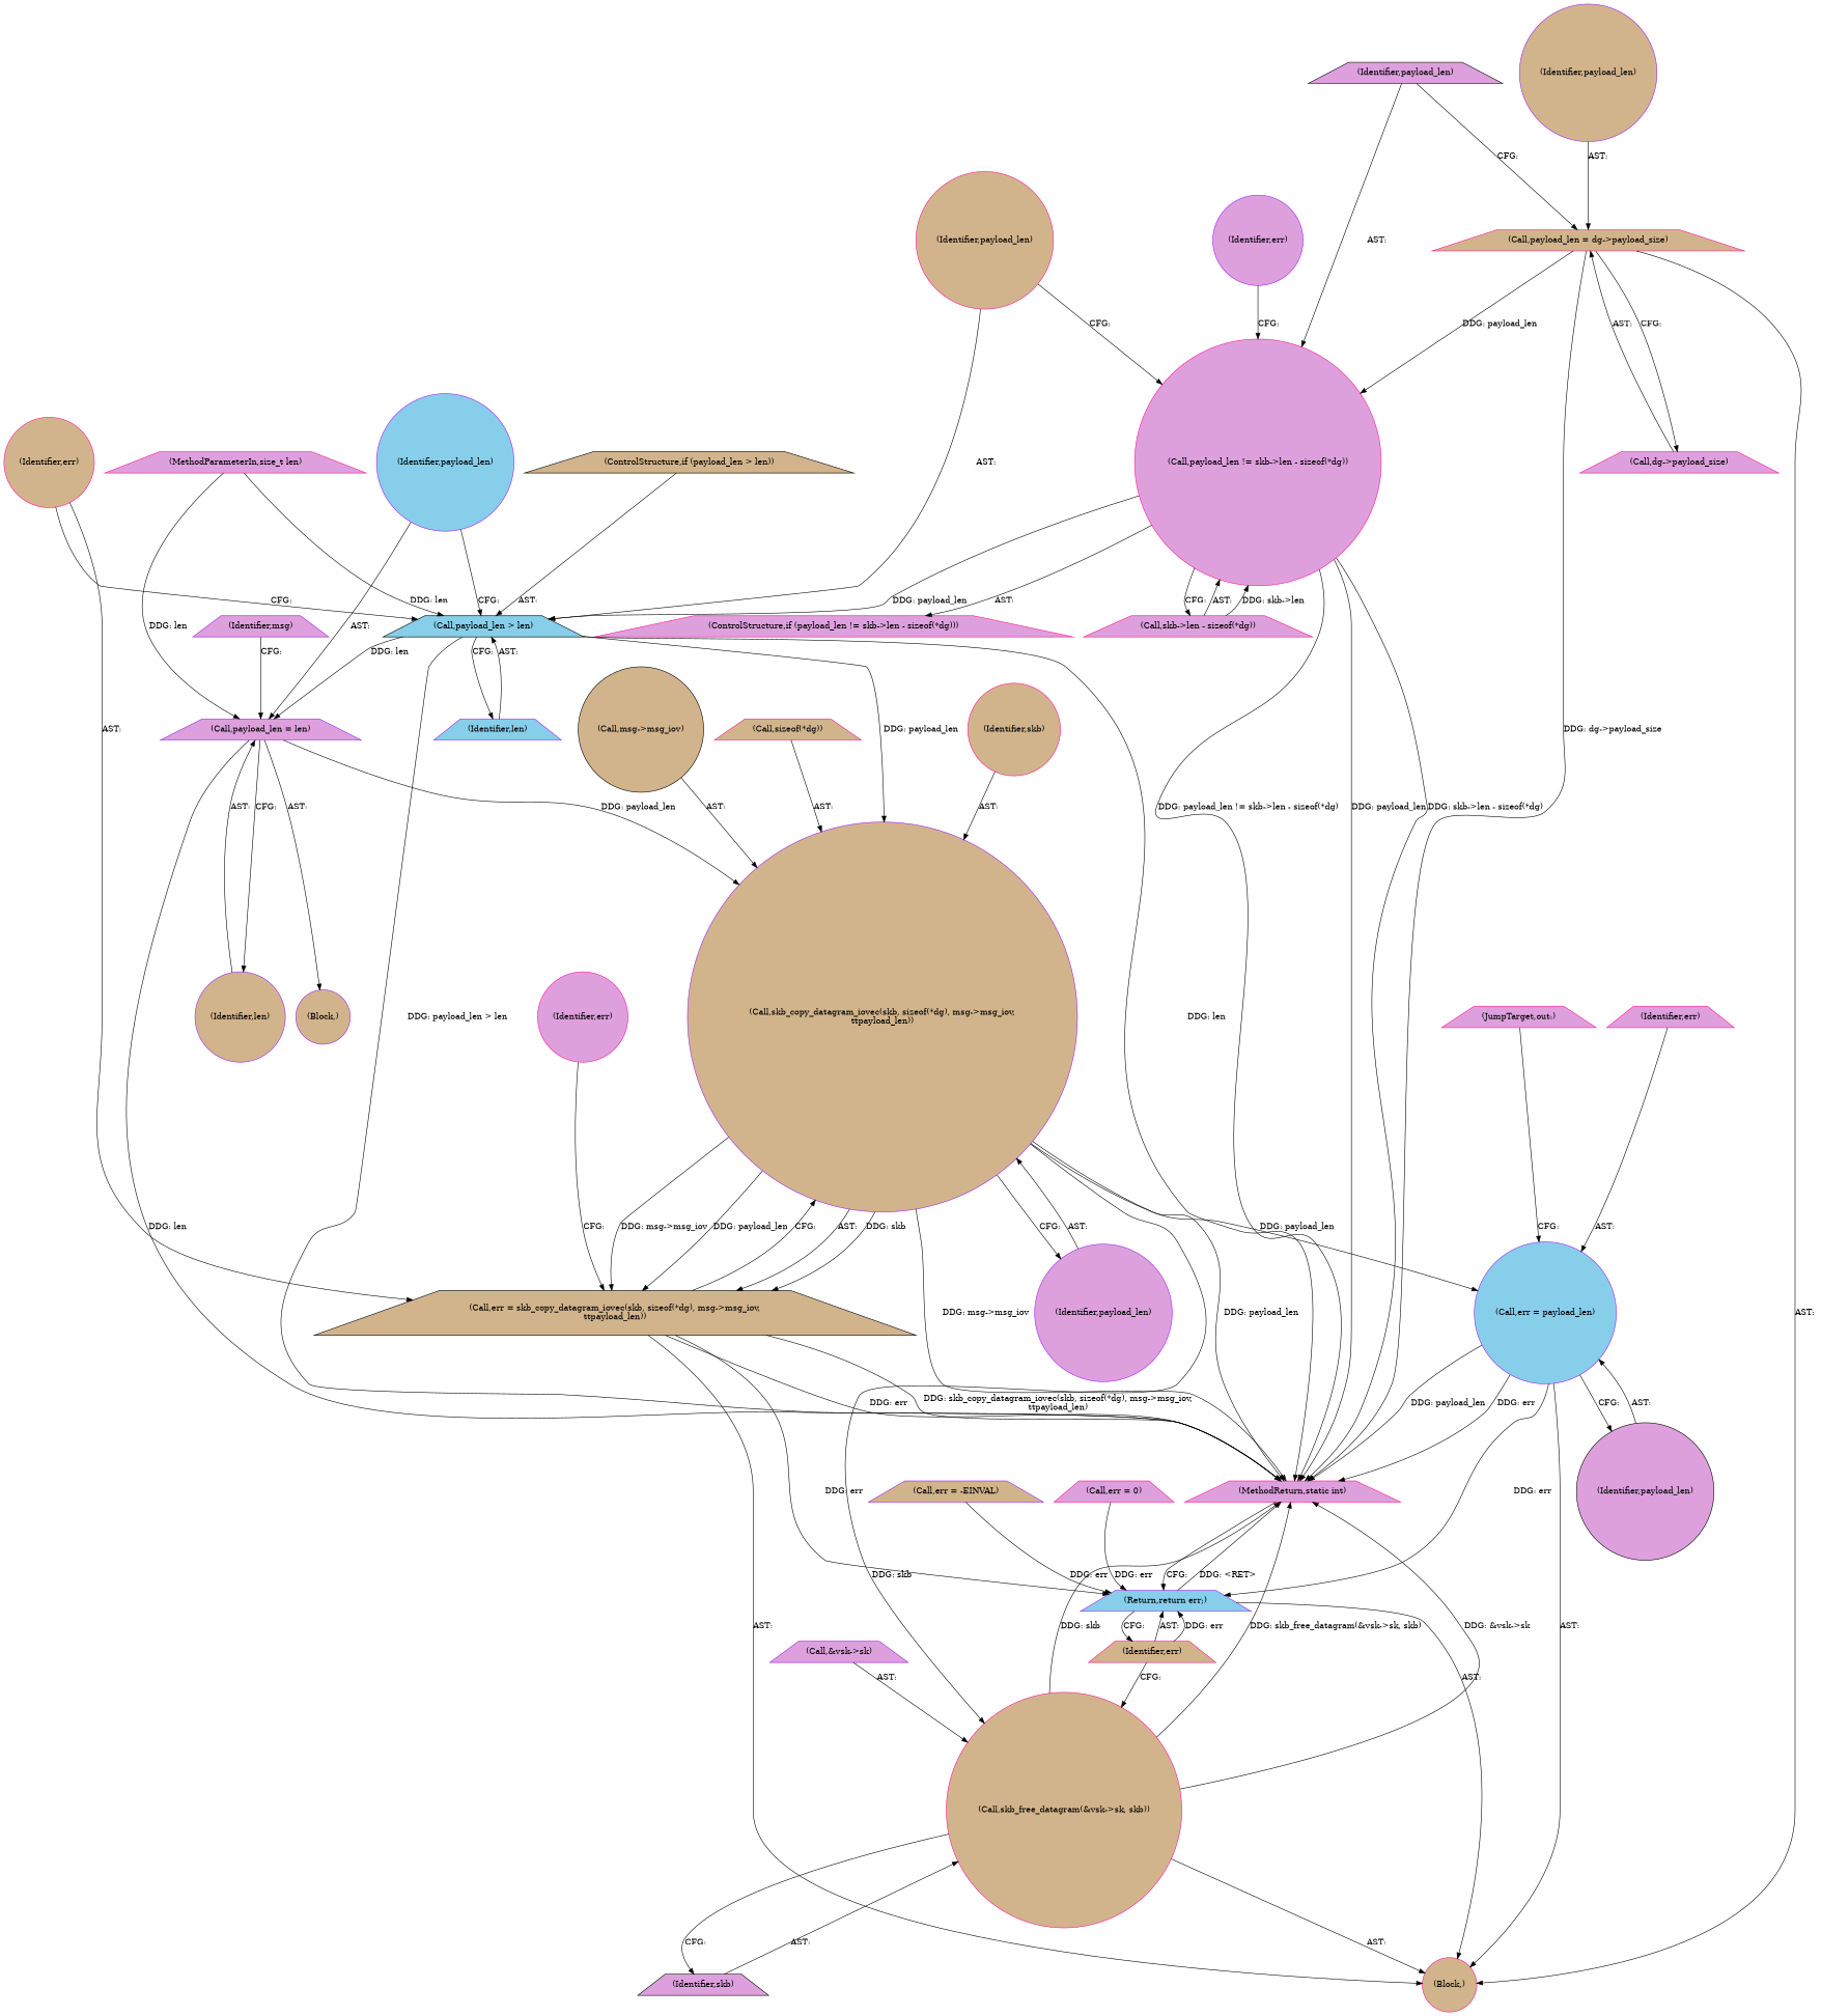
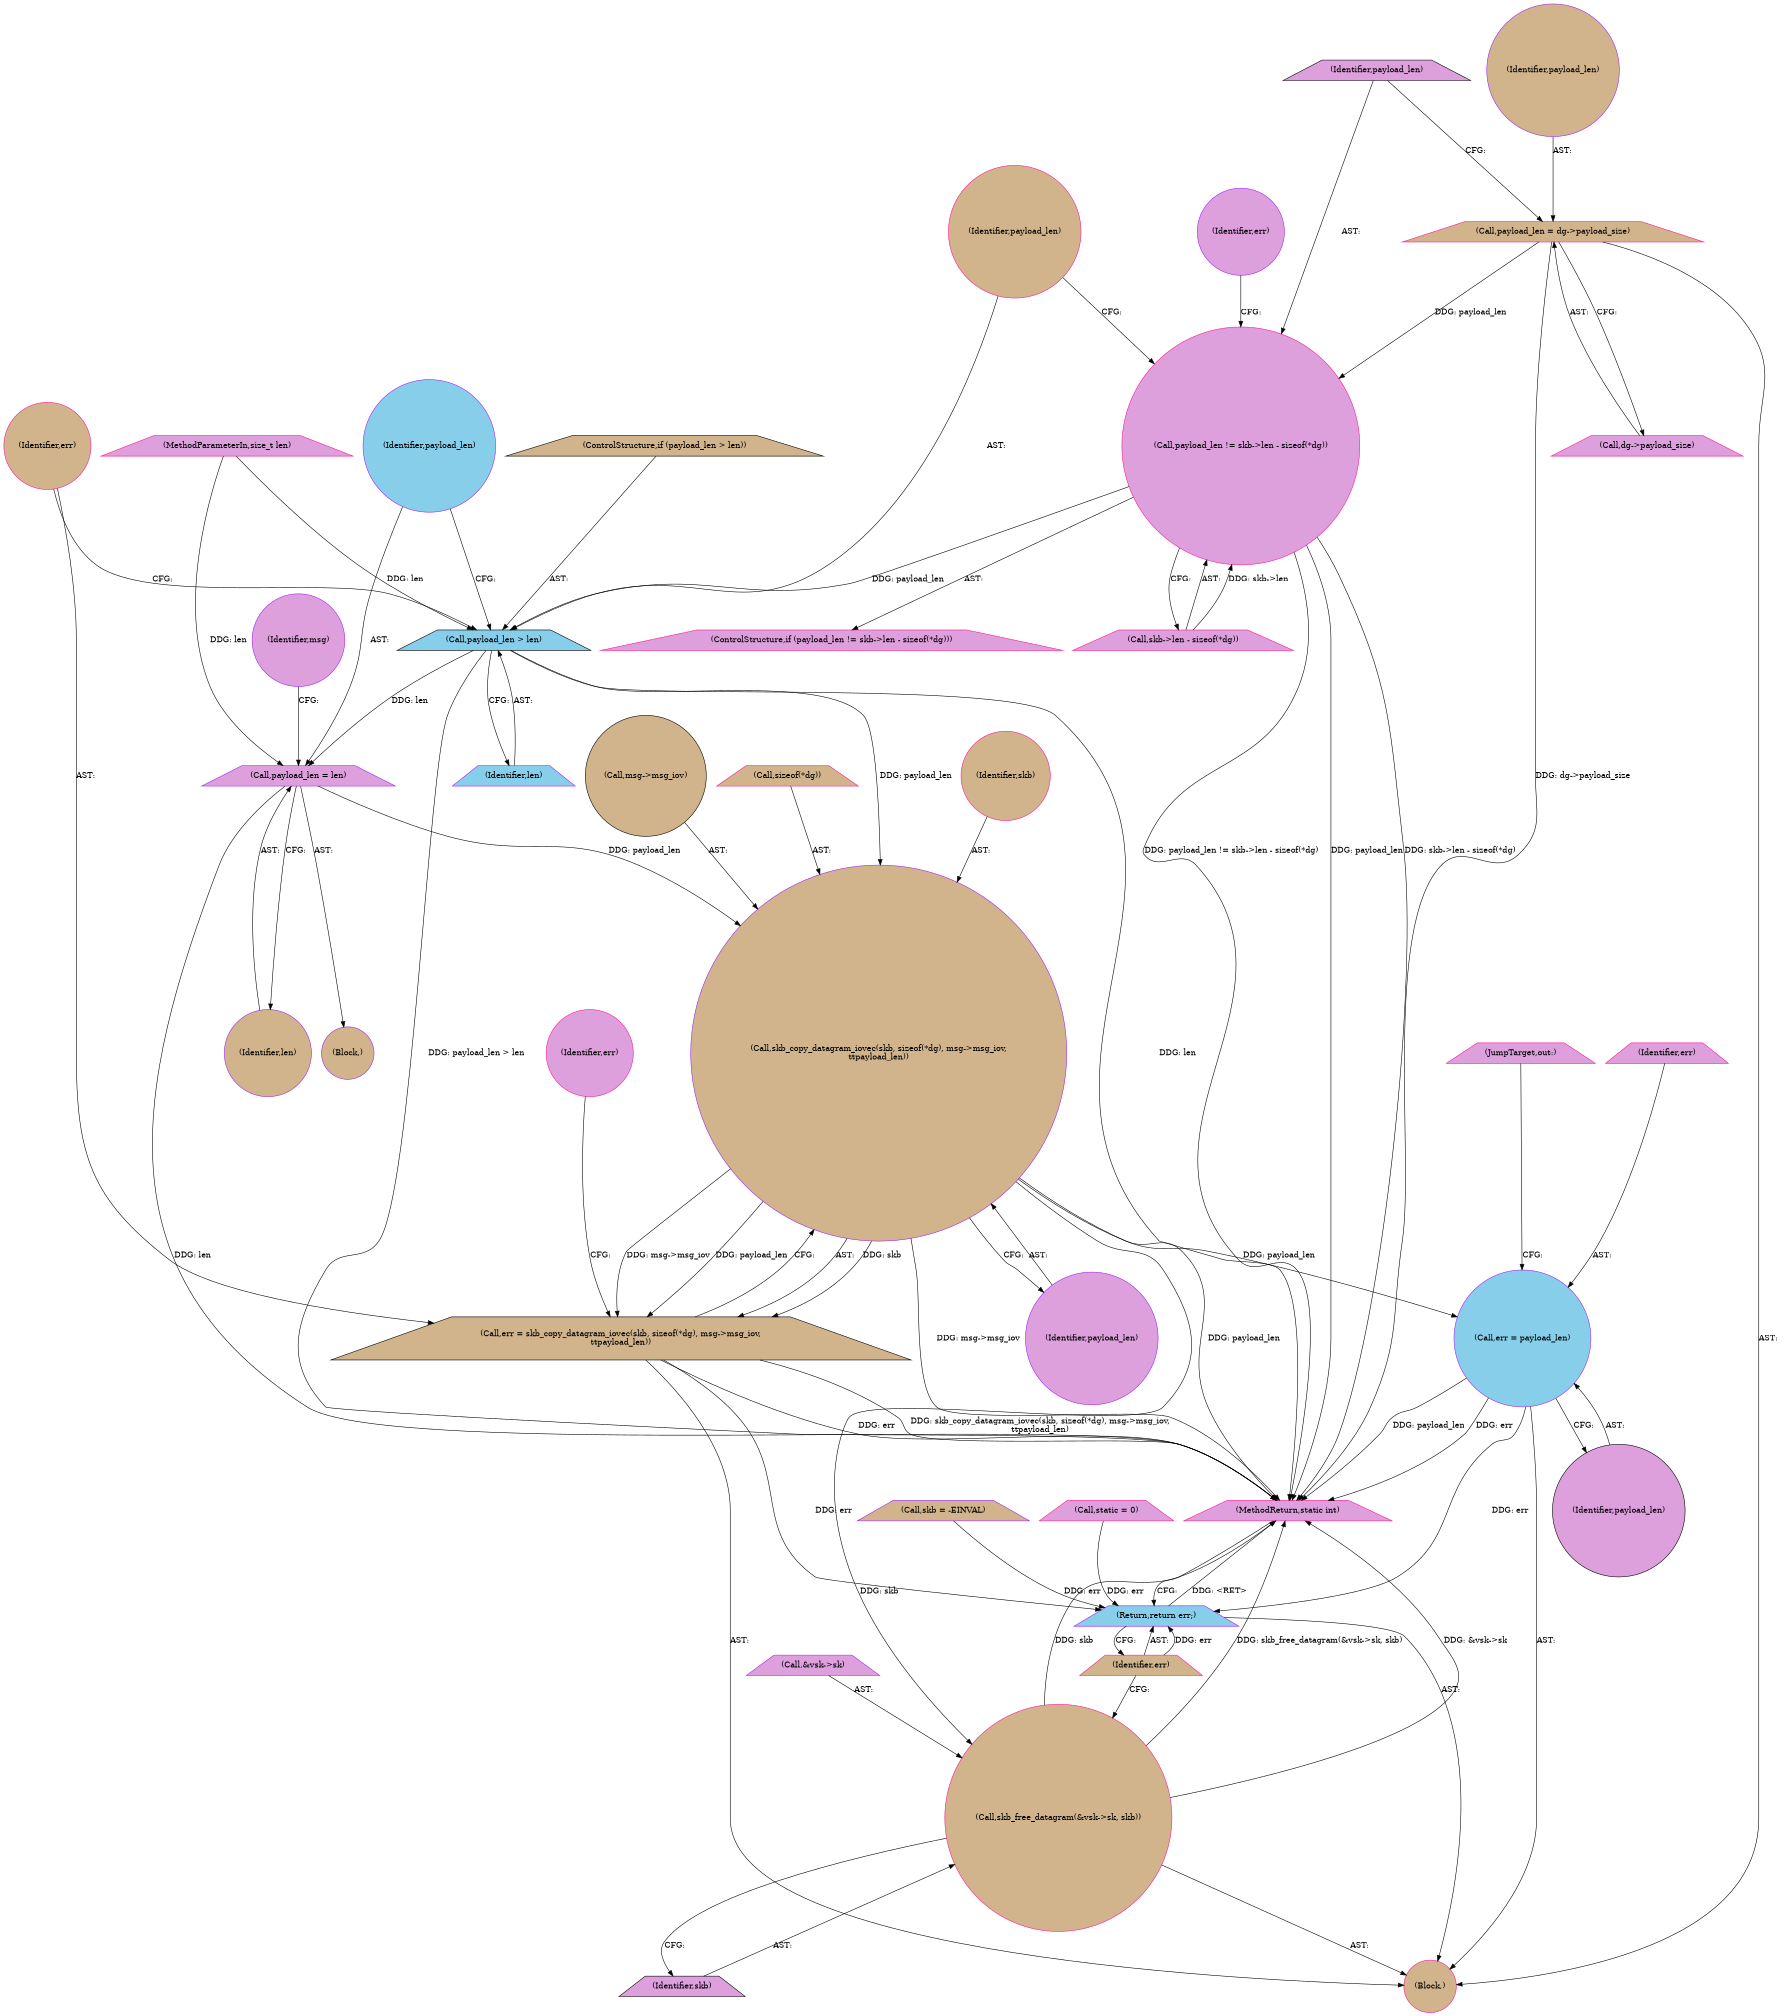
  digraph {
    node [color=deeppink fillcolor=plum shape=trapezium style=filled]
    n1 [fillcolor=tan label="(Call,payload_len = dg->payload_size)"]
    n2 [label="(Call,payload_len != skb->len - sizeof(*dg))" shape=circle]
    n3 [label="(Call,dg->payload_size)"]
    n4 [label="(MethodReturn,static int)"]
    n5 [fillcolor=tan label="(Block,)" shape=circle]
    n6 [color=black fillcolor=skyblue label="(Call,payload_len > len)"]
    n7 [label="(ControlStructure,if (payload_len != skb->len - sizeof(*dg)))"]
    n8 [label="(Call,skb->len - sizeof(*dg))"]
    n9 [color=purple fillcolor=skyblue label="(Return,return err;)"]
    n10 [color=purple label="(Call,payload_len = len)"]
    n11 [color=purple fillcolor=tan label="(Call,skb_copy_datagram_iovec(skb, sizeof(*dg), msg->msg_iov,\n\t\tpayload_len))" shape=circle]
    n12 [color=purple fillcolor=skyblue label="(Identifier,len)"]
    n13 [color=purple fillcolor=tan label="(Identifier,len)" shape=circle]
    n14 [color=purple fillcolor=tan label="(Block,)" shape=circle]
    n15 [color=black fillcolor=tan label="(Call,err = skb_copy_datagram_iovec(skb, sizeof(*dg), msg->msg_iov,\n\t\tpayload_len))"]
    n16 [color=purple fillcolor=skyblue label="(Call,err = payload_len)" shape=circle]
    n17 [fillcolor=tan label="(Call,skb_free_datagram(&vsk->sk, skb))" shape=circle]
    n18 [color=purple label="(Identifier,payload_len)" shape=circle]
    n19 [color=black fillcolor=tan label="(ControlStructure,if (payload_len > len))"]
    n20 [color=black label="(Identifier,payload_len)" shape=circle]
    n21 [color=black label="(Identifier,skb)"]
    n22 [fillcolor=tan label="(Identifier,err)"]
-   n23 [color=purple fillcolor=tan label="(Call,err = -EINVAL)"]
-   n24 [label="(Call,err = 0)"]
+   n23 [color=purple fillcolor=tan label="(Call,skb = -EINVAL)"]
+   n24 [label="(Call,static = 0)"]
    n25 [color=purple label="(Identifier,err)" shape=circle]
    n26 [label="(Identifier,err)"]
    n27 [fillcolor=tan label="(Identifier,err)" shape=circle]
    n28 [label="(JumpTarget,out:)"]
    n29 [label="(MethodParameterIn,size_t len)"]
    n30 [fillcolor=tan label="(Identifier,payload_len)" shape=circle]
    n31 [fillcolor=tan label="(Call,sizeof(*dg))"]
    n32 [color=purple fillcolor=tan label="(Identifier,payload_len)" shape=circle]
    n33 [color=purple fillcolor=skyblue label="(Identifier,payload_len)" shape=circle]
    n34 [color=black label="(Identifier,payload_len)"]
    n35 [label="(Identifier,err)" shape=circle]
-   n36 [color=purple label="(Identifier,msg)"]
+   n36 [color=purple label="(Identifier,msg)" shape=circle]
    n37 [color=purple label="(Call,&vsk->sk)"]
    n38 [fillcolor=tan label="(Identifier,skb)" shape=circle]
    n39 [color=black fillcolor=tan label="(Call,msg->msg_iov)" shape=circle]
    n1 -> n2 [label="DDG: payload_len"]
    n1 -> n3 [label="CFG: "]
    n1 -> n4 [label="DDG: dg->payload_size"]
    n1 -> n5 [label="AST: "]
    n2 -> n4 [label="DDG: skb->len - sizeof(*dg)"]
    n2 -> n4 [label="DDG: payload_len != skb->len - sizeof(*dg)"]
    n2 -> n4 [label="DDG: payload_len"]
    n2 -> n6 [label="DDG: payload_len"]
    n2 -> n7 [label="AST: "]
    n2 -> n8 [label="CFG: "]
    n3 -> n1 [label="AST: "]
    n4 -> n9 [label="CFG: "]
    n6 -> n4 [label="DDG: payload_len > len"]
    n6 -> n4 [label="DDG: len"]
    n6 -> n10 [label="DDG: len"]
    n6 -> n11 [label="DDG: payload_len"]
    n6 -> n12 [label="CFG: "]
    n8 -> n2 [label="AST: "]
    n8 -> n2 [label="DDG: skb->len"]
    n9 -> n4 [label="DDG: <RET>"]
    n9 -> n5 [label="AST: "]
    n9 -> n22 [label="CFG: "]
    n10 -> n4 [label="DDG: len"]
    n10 -> n11 [label="DDG: payload_len"]
    n10 -> n13 [label="CFG: "]
    n10 -> n14 [label="AST: "]
    n11 -> n4 [label="DDG: payload_len"]
    n11 -> n4 [label="DDG: msg->msg_iov"]
    n11 -> n15 [label="AST: "]
    n11 -> n15 [label="DDG: skb"]
    n11 -> n15 [label="DDG: msg->msg_iov"]
    n11 -> n15 [label="DDG: payload_len"]
    n11 -> n16 [label="DDG: payload_len"]
    n11 -> n17 [label="DDG: skb"]
    n11 -> n18 [label="CFG: "]
    n12 -> n6 [label="AST: "]
    n13 -> n10 [label="AST: "]
    n15 -> n4 [label="DDG: skb_copy_datagram_iovec(skb, sizeof(*dg), msg->msg_iov,\n\t\tpayload_len)"]
    n15 -> n4 [label="DDG: err"]
    n15 -> n5 [label="AST: "]
    n15 -> n9 [label="DDG: err"]
    n15 -> n11 [label="CFG: "]
    n16 -> n4 [label="DDG: payload_len"]
    n16 -> n4 [label="DDG: err"]
    n16 -> n5 [label="AST: "]
    n16 -> n9 [label="DDG: err"]
    n16 -> n20 [label="CFG: "]
    n17 -> n4 [label="DDG: &vsk->sk"]
    n17 -> n4 [label="DDG: skb"]
    n17 -> n4 [label="DDG: skb_free_datagram(&vsk->sk, skb)"]
    n17 -> n5 [label="AST: "]
    n17 -> n21 [label="CFG: "]
    n18 -> n11 [label="AST: "]
    n19 -> n6 [label="AST: "]
    n20 -> n16 [label="AST: "]
    n21 -> n17 [label="AST: "]
    n22 -> n9 [label="AST: "]
    n22 -> n9 [label="DDG: err"]
    n22 -> n17 [label="CFG: "]
    n23 -> n9 [label="DDG: err"]
    n24 -> n9 [label="DDG: err"]
    n25 -> n2 [label="CFG: "]
    n26 -> n16 [label="AST: "]
    n27 -> n6 [label="CFG: "]
    n27 -> n15 [label="AST: "]
    n28 -> n16 [label="CFG: "]
    n29 -> n6 [label="DDG: len"]
    n29 -> n10 [label="DDG: len"]
    n30 -> n2 [label="CFG: "]
    n30 -> n6 [label="AST: "]
    n31 -> n11 [label="AST: "]
    n32 -> n1 [label="AST: "]
    n33 -> n6 [label="CFG: "]
    n33 -> n10 [label="AST: "]
    n34 -> n1 [label="CFG: "]
    n34 -> n2 [label="AST: "]
    n35 -> n15 [label="CFG: "]
    n36 -> n10 [label="CFG: "]
    n37 -> n17 [label="AST: "]
    n38 -> n11 [label="AST: "]
    n39 -> n11 [label="AST: "]
  }
